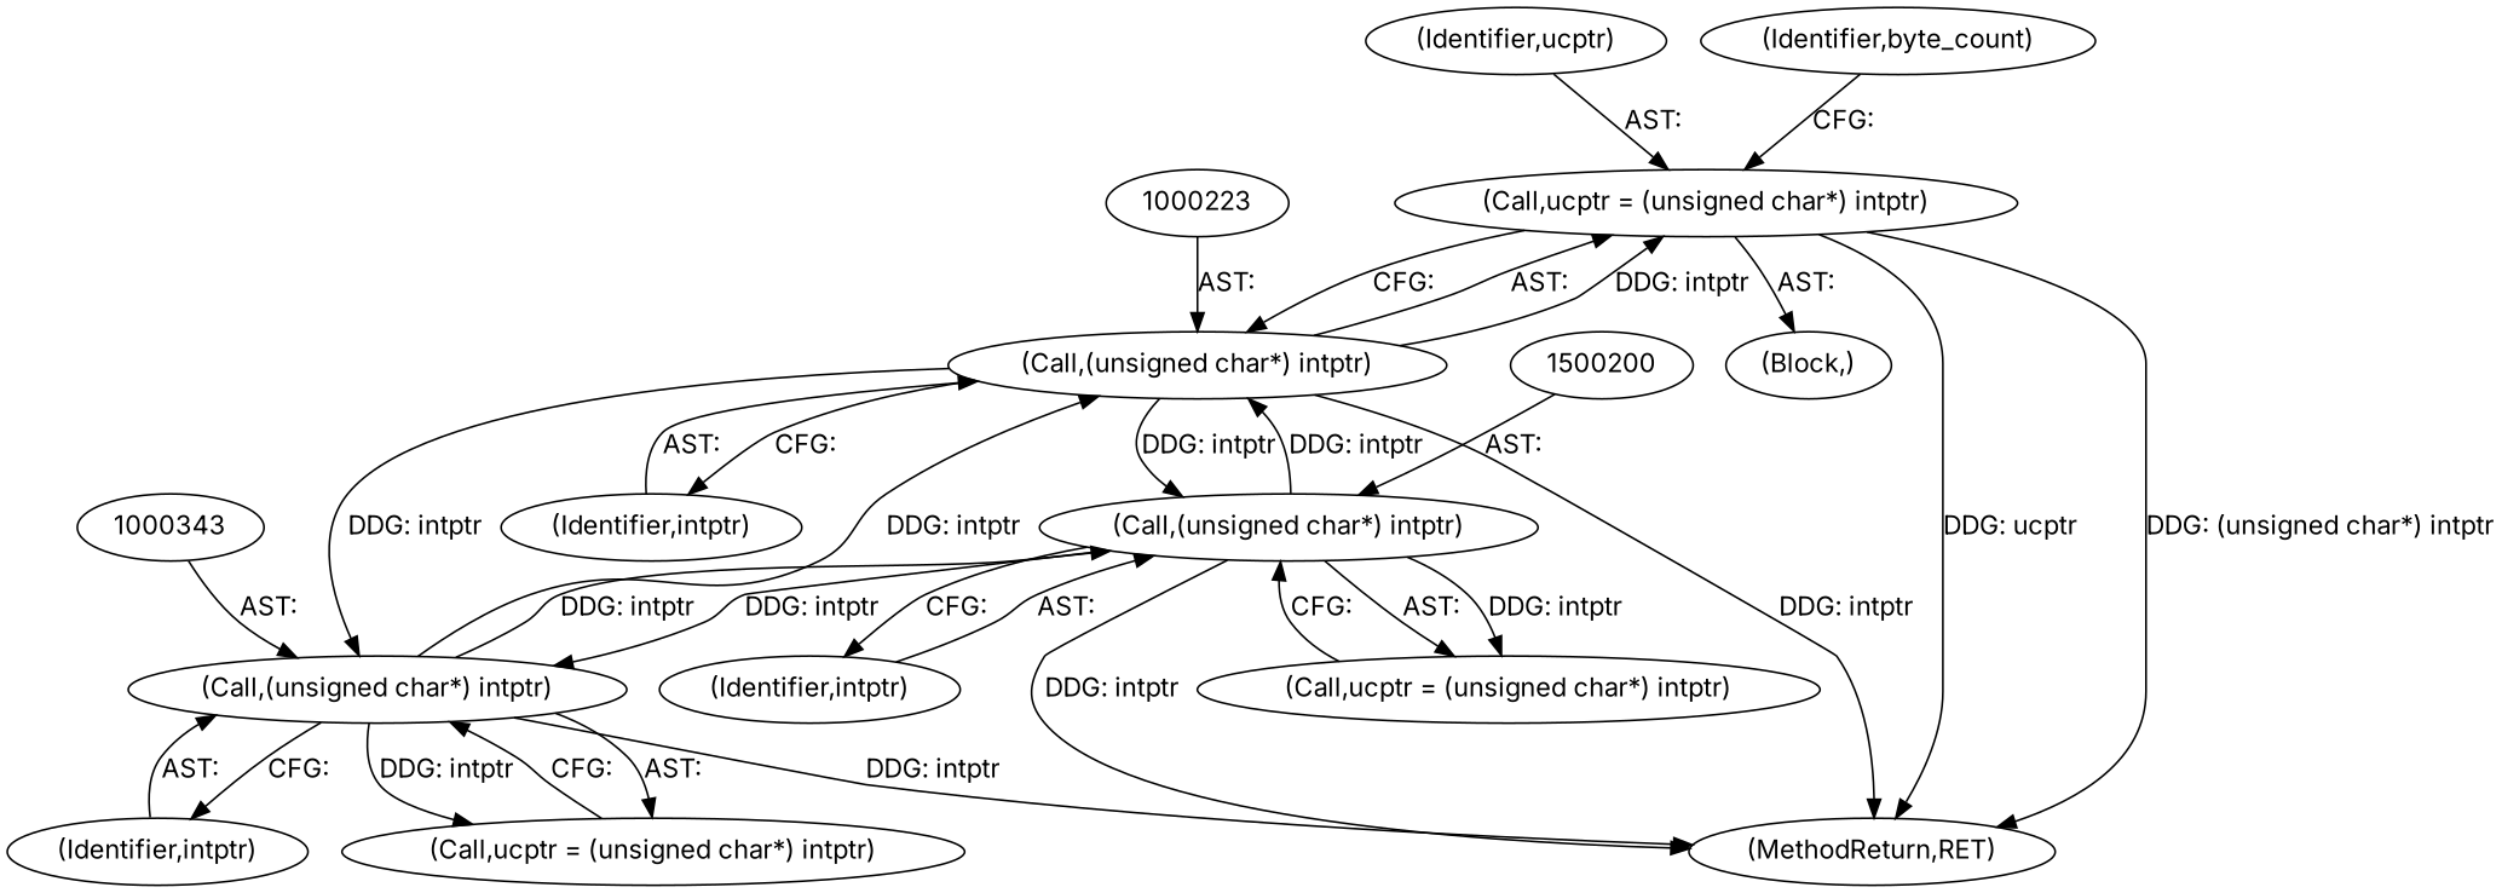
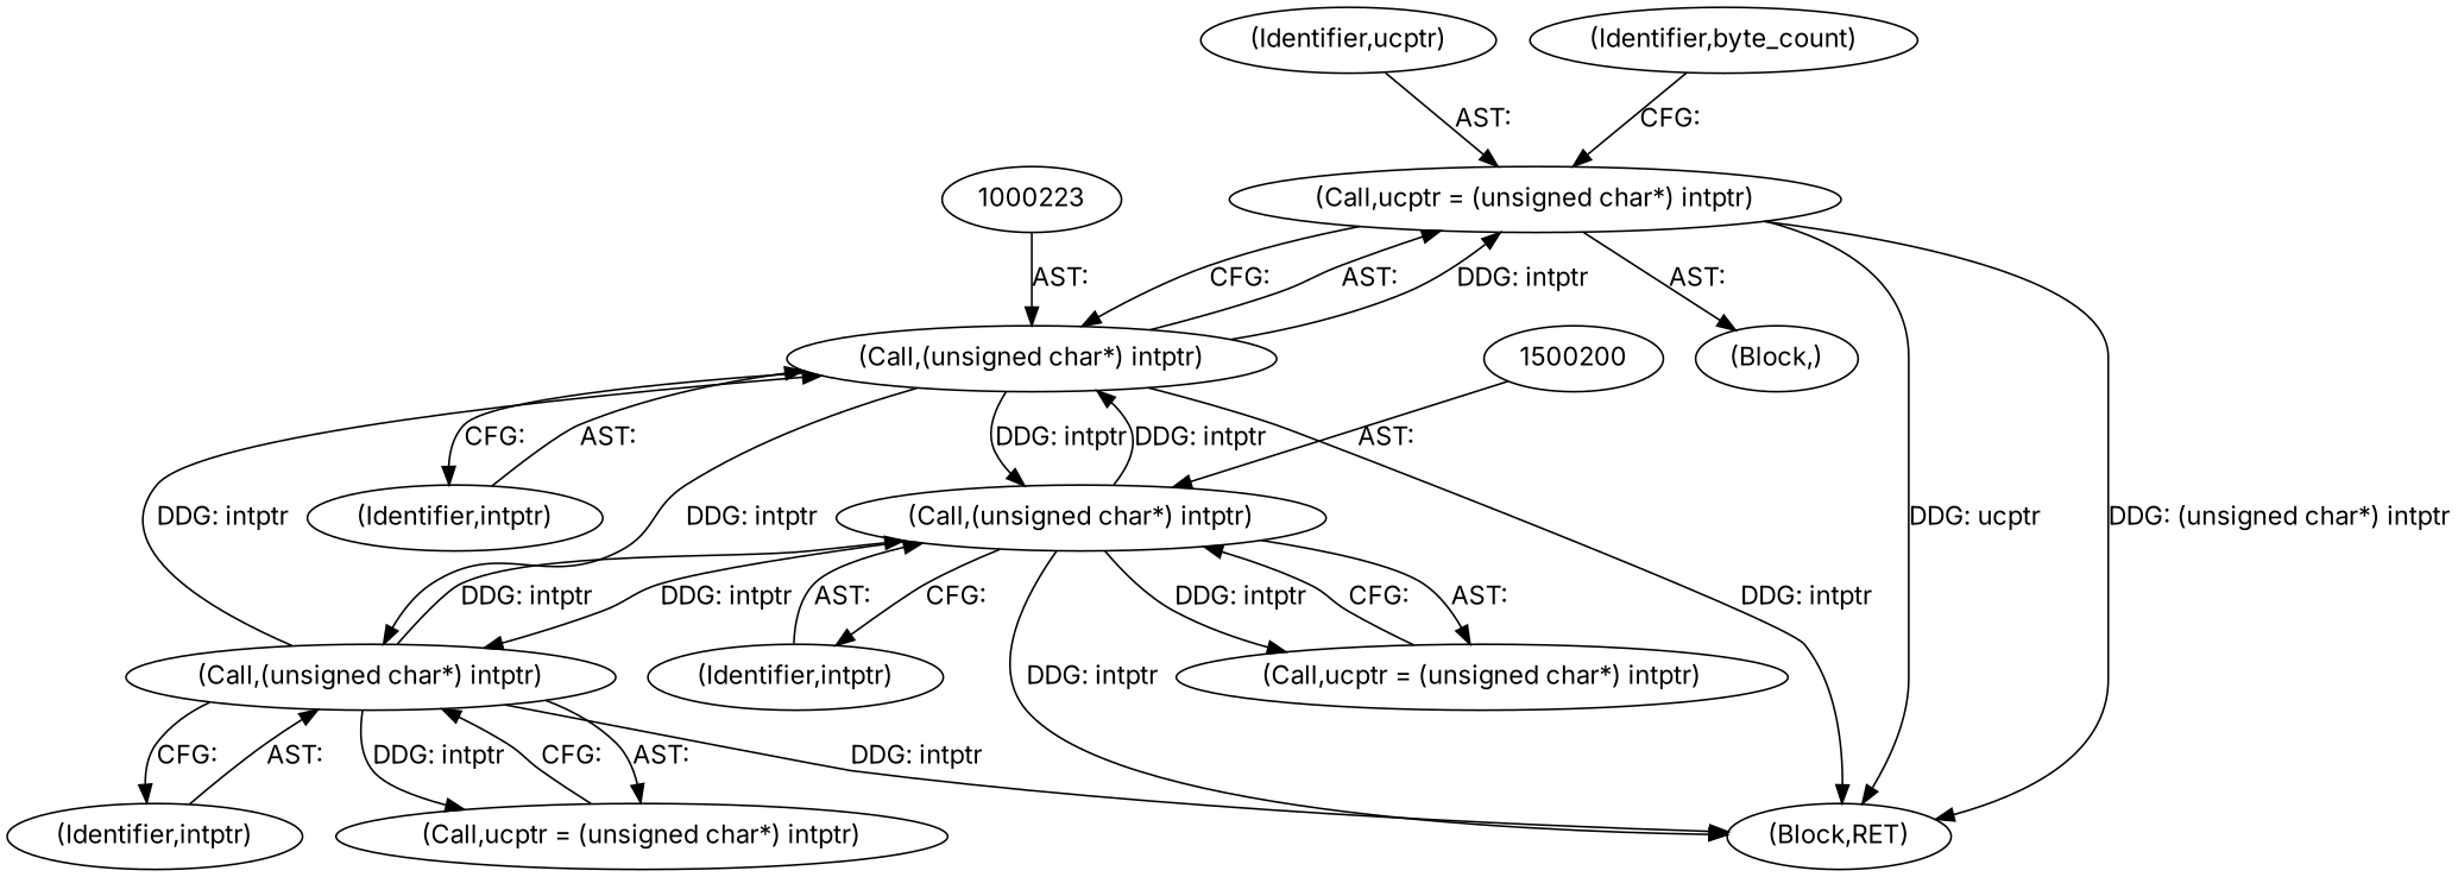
  digraph {
    fontname=Inter
    node [fontname=Inter]
    edge [fontname=Inter]
    n1 [label="(Call,ucptr = (unsigned char*) intptr)"]
    n2 [label="(Call,(unsigned char*) intptr)"]
    n3 [label="(Block,)"]
-   n4 [label="(MethodReturn,RET)"]
+   n4 [label="(Block,RET)"]
    n5 [label="(Call,(unsigned char*) intptr)"]
    n6 [label="(Call,(unsigned char*) intptr)"]
    n7 [label="(Identifier,intptr)"]
    n8 [label="(Call,ucptr = (unsigned char*) intptr)"]
    n9 [label="(Identifier,intptr)"]
    n10 [label="(Call,ucptr = (unsigned char*) intptr)"]
    n11 [label="(Identifier,intptr)"]
    n12 [label="(Identifier,ucptr)"]
    n13 [label="(Identifier,byte_count)"]
    1000223
    n15 [label=1500200]
-   1000343
    n1 -> n2 [label="CFG: "]
    n1 -> n3 [label="AST: "]
    n1 -> n4 [label="DDG: ucptr"]
    n1 -> n4 [label="DDG: (unsigned char*) intptr"]
    n2 -> n1 [label="AST: "]
    n2 -> n1 [label="DDG: intptr"]
    n2 -> n4 [label="DDG: intptr"]
    n2 -> n5 [label="DDG: intptr"]
    n2 -> n6 [label="DDG: intptr"]
    n2 -> n7 [label="CFG: "]
    n5 -> n2 [label="DDG: intptr"]
    n5 -> n4 [label="DDG: intptr"]
    n5 -> n6 [label="DDG: intptr"]
    n5 -> n8 [label="AST: "]
    n5 -> n8 [label="DDG: intptr"]
    n5 -> n9 [label="CFG: "]
    n6 -> n2 [label="DDG: intptr"]
    n6 -> n4 [label="DDG: intptr"]
    n6 -> n5 [label="DDG: intptr"]
    n6 -> n10 [label="AST: "]
    n6 -> n10 [label="DDG: intptr"]
    n6 -> n11 [label="CFG: "]
    n7 -> n2 [label="AST: "]
    n8 -> n5 [label="CFG: "]
    n9 -> n5 [label="AST: "]
    n10 -> n6 [label="CFG: "]
    n11 -> n6 [label="AST: "]
    n12 -> n1 [label="AST: "]
    n13 -> n1 [label="CFG: "]
    1000223 -> n2 [label="AST: "]
    n15 -> n5 [label="AST: "]
-   1000343 -> n6 [label="AST: "]
  }
